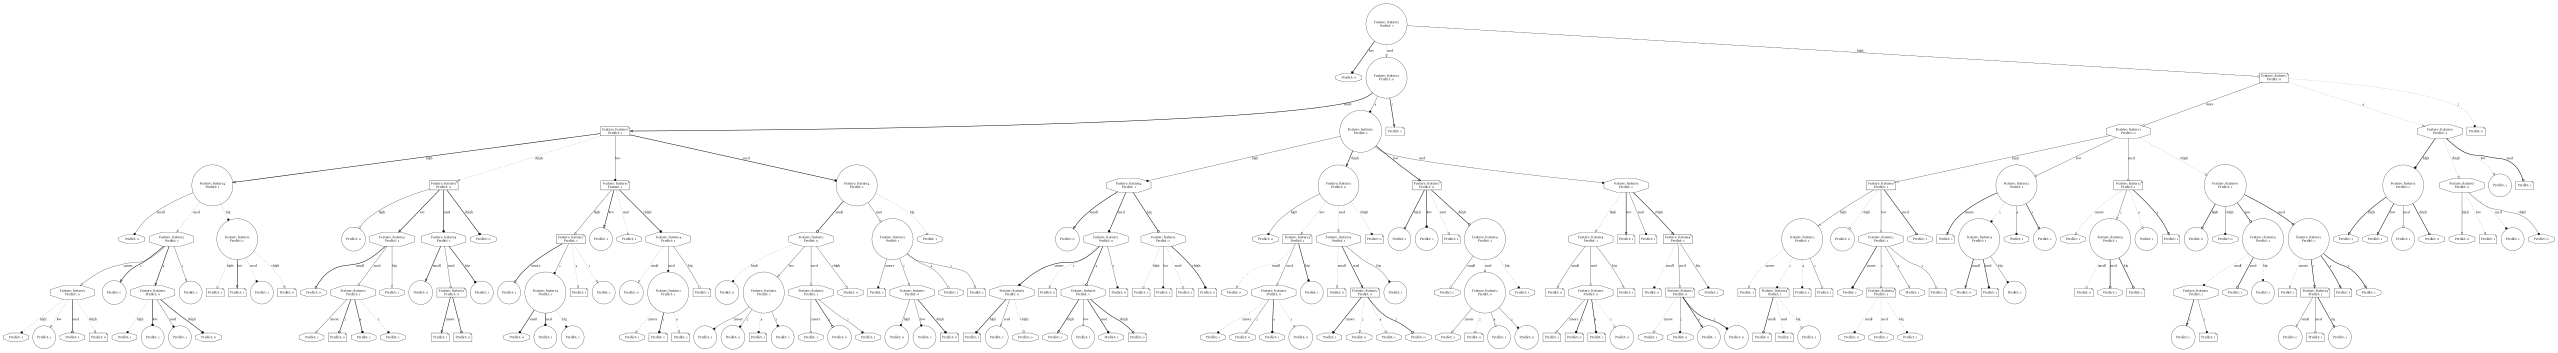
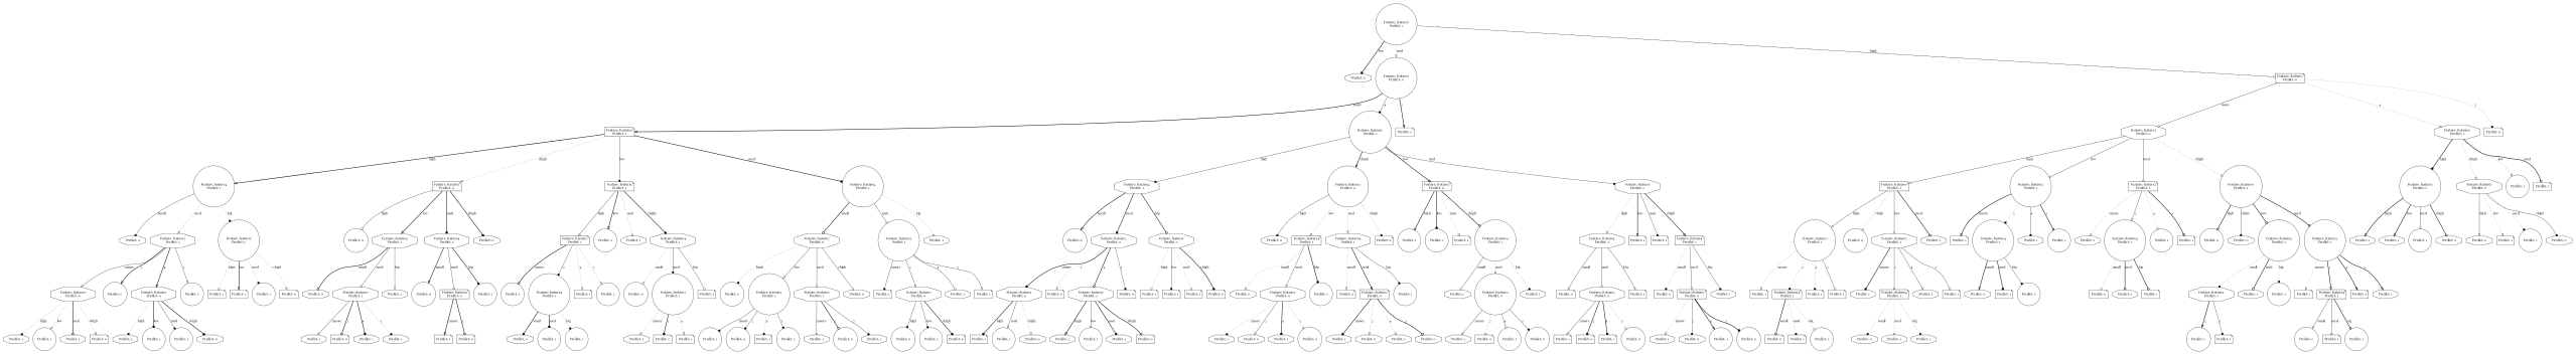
  digraph {
    fontname="Playfair Display"
    node [shape=octagon fontname="Playfair Display"]
    edge [style=bold arrowhead=dot fontname="Playfair Display"]
    n1 [label="Feature: feature5\nPredict: 1" shape=circle]
    n2 [label="Predict: 0"]
    n3 [label="Feature: feature3\nPredict: 0" shape=circle]
    n4 [label="Feature: feature3\nPredict: 0" shape=note]
    n5 [label="Feature: feature0\nPredict: 1" shape=note]
    n6 [label="Feature: feature0\nPredict: 1" shape=circle]
    n7 [label="Predict: 0" shape=note]
    n8 [label="Feature: feature4\nPredict: 1" shape=circle]
    n9 [label="Feature: feature1\nPredict: 0" shape=note]
-   n10 [label="Feature: feature1\nFeature: 1" shape=note]
+   n10 [label="Feature: feature1\nPredict: 1" shape=note]
    n11 [label="Feature: feature4\nPredict: 1" shape=circle]
    n12 [label="Predict: 0"]
    n13 [label="Feature: feature2\nPredict: 1"]
    n14 [label="Feature: feature1\nPredict: 0" shape=circle]
    n15 [label="Feature: feature1\nPredict: 0"]
    n16 [label="Predict: 0" shape=circle]
    n17 [label="Feature: feature1\nPredict: 0"]
    n18 [label="Predict: 1" shape=circle]
    n19 [label="Predict: 1"]
    n20 [label="Predict: 1" shape=circle]
    n21 [label="Predict: 1"]
    n22 [label="Predict: 0" shape=note]
    n23 [label="Predict: 1"]
    n24 [label="Predict: 1" shape=circle]
    n25 [label="Predict: 1" shape=circle]
    n26 [label="Predict: 0"]
    n27 [label="Predict: 1" shape=note]
    n28 [label="Predict: 1" shape=note]
    n29 [label="Predict: 1" shape=circle]
    n30 [label="Predict: 0" shape=note]
    n31 [label="Predict: 0" shape=circle]
    n32 [label="Feature: feature4\nPredict: 1"]
    n33 [label="Feature: feature4\nPredict: 1"]
    n34 [label="Predict: 0"]
    n35 [label="Predict: 0"]
    n36 [label="Feature: feature2\nPredict: 1"]
    n37 [label="Predict: 1"]
    n38 [label="Predict: 1"]
    n39 [label="Predict: 0" shape=note]
    n40 [label="Predict: 1"]
    n41 [label="Predict: 1"]
    n42 [label="Predict: 0" shape=circle]
    n43 [label="Feature: feature2\nPredict: 0" shape=note]
    n44 [label="Predict: 1" shape=circle]
    n45 [label="Predict: 1" shape=note]
    n46 [label="Predict: 0" shape=note]
    n47 [label="Feature: feature2\nPredict: 1" shape=note]
    n48 [label="Predict: 1" shape=circle]
    n49 [label="Predict: 1"]
    n50 [label="Feature: feature4\nPredict: 1"]
    n51 [label="Predict: 1" shape=circle]
    n52 [label="Feature: feature4\nPredict: 1" shape=circle]
    n53 [label="Predict: 1" shape=note]
    n54 [label="Predict: 1" shape=circle]
    n55 [label="Predict: 0"]
    n56 [label="Predict: 1" shape=circle]
    n57 [label="Predict: 1" shape=circle]
    n58 [label="Predict: 0" shape=circle]
    n59 [label="Feature: feature2\nPredict: 1" shape=circle]
    n60 [label="Predict: 1" shape=note]
    n61 [label="Predict: 1"]
    n62 [label="Predict: 0" shape=note]
    n63 [label="Predict: 1" shape=note]
    n64 [label="Feature: feature1\nPredict: 0"]
    n65 [label="Feature: feature2\nPredict: 1" shape=circle]
    n66 [label="Predict: 1"]
    n67 [label="Predict: 0" shape=circle]
    n68 [label="Feature: feature2\nPredict: 1" shape=circle]
    n69 [label="Feature: feature2\nPredict: 1"]
    n70 [label="Predict: 0"]
    n71 [label="Predict: 1" shape=circle]
    n72 [label="Predict: 0" shape=circle]
    n73 [label="Predict: 1" shape=note]
    n74 [label="Predict: 1" shape=circle]
    n75 [label="Predict: 1"]
    n76 [label="Predict: 0" shape=circle]
    n77 [label="Predict: 1"]
    n78 [label="Predict: 1" shape=note]
    n79 [label="Feature: feature1\nPredict: 0"]
    n80 [label="Predict: 1"]
    n81 [label="Predict: 1" shape=note]
    n82 [label="Predict: 0" shape=circle]
    n83 [label="Predict: 1" shape=circle]
    n84 [label="Predict: 0" shape=note]
    n85 [label="Feature: feature4\nPredict: 1"]
    n86 [label="Feature: feature1\nPredict: 0" shape=circle]
    n87 [label="Feature: feature1\nPredict: 0" shape=note]
    n88 [label="Feature: feature1\nPredict: 0"]
    n89 [label="Predict: 0" shape=circle]
    n90 [label="Feature: feature2\nPredict: 0"]
    n91 [label="Feature: feature1\nPredict: 0"]
    n92 [label="Feature: feature1\nPredict: 0"]
    n93 [label="Predict: 0" shape=note]
    n94 [label="Feature: feature1\nPredict: 0"]
    n95 [label="Predict: 0" shape=note]
    n96 [label="Predict: 1" shape=note]
    n97 [label="Predict: 1" shape=circle]
    n98 [label="Predict: 0"]
    n99 [label="Predict: 1"]
    n100 [label="Predict: 1" shape=circle]
    n101 [label="Predict: 1"]
    n102 [label="Predict: 0" shape=note]
    n103 [label="Predict: 1" shape=note]
    n104 [label="Predict: 1" shape=note]
    n105 [label="Predict: 1" shape=note]
    n106 [label="Predict: 0" shape=note]
    n107 [label="Predict: 0"]
    n108 [label="Feature: feature4\nPredict: 1" shape=note]
    n109 [label="Feature: feature4\nPredict: 1"]
    n110 [label="Predict: 0" shape=note]
    n111 [label="Predict: 0"]
    n112 [label="Feature: feature2\nPredict: 0"]
    n113 [label="Predict: 1" shape=circle]
    n114 [label="Predict: 1"]
    n115 [label="Predict: 0"]
    n116 [label="Predict: 1"]
    n117 [label="Predict: 0" shape=circle]
    n118 [label="Predict: 0" shape=note]
    n119 [label="Feature: feature2\nPredict: 0" shape=note]
    n120 [label="Predict: 1" shape=circle]
    n121 [label="Predict: 1"]
    n122 [label="Predict: 0"]
    n123 [label="Predict: 1"]
    n124 [label="Predict: 0"]
    n125 [label="Predict: 1" shape=circle]
    n126 [label="Predict: 1" shape=circle]
    n127 [label="Predict: 1" shape=note]
    n128 [label="Feature: feature4\nPredict: 1" shape=circle]
    n129 [label="Predict: 0"]
    n130 [label="Feature: feature2\nPredict: 0" shape=circle]
    n131 [label="Predict: 1"]
    n132 [label="Predict: 1"]
    n133 [label="Predict: 0" shape=note]
    n134 [label="Predict: 1" shape=circle]
    n135 [label="Predict: 0" shape=circle]
    n136 [label="Feature: feature4\nPredict: 1"]
    n137 [label="Predict: 1" shape=note]
    n138 [label="Predict: 1" shape=note]
    n139 [label="Feature: feature4\nPredict: 1" shape=note]
    n140 [label="Predict: 0" shape=note]
    n141 [label="Feature: feature2\nPredict: 0"]
    n142 [label="Predict: 1" shape=note]
    n143 [label="Predict: 1" shape=note]
    n144 [label="Predict: 0" shape=note]
    n145 [label="Predict: 1" shape=note]
    n146 [label="Predict: 0" shape=circle]
    n147 [label="Predict: 0" shape=note]
    n148 [label="Feature: feature2\nPredict: 0" shape=note]
    n149 [label="Predict: 1"]
    n150 [label="Predict: 1"]
    n151 [label="Predict: 0"]
    n152 [label="Predict: 1" shape=circle]
    n153 [label="Predict: 0" shape=circle]
    n154 [label="Feature: feature1\nPredict: 0"]
    n155 [label="Feature: feature0\nPredict: 1"]
    n156 [label="Predict: 0" shape=note]
    n157 [label="Feature: feature0\nPredict: 1" shape=note]
    n158 [label="Feature: feature2\nPredict: 1" shape=circle]
    n159 [label="Feature: feature2\nPredict: 1" shape=note]
    n160 [label="Feature: feature0\nPredict: 1" shape=circle]
    n161 [label="Feature: feature2\nPredict: 1" shape=circle]
    n162 [label="Predict: 0" shape=circle]
    n163 [label="Feature: feature2\nPredict: 1"]
    n164 [label="Predict: 1"]
    n165 [label="Predict: 1" shape=note]
    n166 [label="Feature: feature4\nPredict: 1" shape=note]
    n167 [label="Predict: 1" shape=note]
    n168 [label="Predict: 1" shape=note]
    n169 [label="Predict: 0" shape=note]
    n170 [label="Predict: 1" shape=note]
    n171 [label="Predict: 1" shape=circle]
    n172 [label="Predict: 1"]
    n173 [label="Feature: feature4\nPredict: 1" shape=note]
    n174 [label="Predict: 1"]
    n175 [label="Predict: 1" shape=note]
    n176 [label="Predict: 0"]
    n177 [label="Predict: 1"]
    n178 [label="Predict: 1"]
    n179 [label="Predict: 1" shape=note]
    n180 [label="Feature: feature4\nPredict: 1" shape=circle]
    n181 [label="Predict: 1"]
    n182 [label="Predict: 1" shape=circle]
    n183 [label="Predict: 0"]
    n184 [label="Predict: 1" shape=note]
    n185 [label="Predict: 1" shape=circle]
    n186 [label="Predict: 1"]
    n187 [label="Feature: feature4\nPredict: 1" shape=circle]
    n188 [label="Predict: 1" shape=circle]
    n189 [label="Predict: 1" shape=note]
    n190 [label="Predict: 0" shape=note]
    n191 [label="Predict: 1"]
    n192 [label="Predict: 1" shape=note]
    n193 [label="Predict: 0" shape=circle]
    n194 [label="Predict: 0"]
    n195 [label="Feature: feature4\nPredict: 1" shape=circle]
    n196 [label="Feature: feature2\nPredict: 1" shape=circle]
    n197 [label="Feature: feature2\nPredict: 1"]
    n198 [label="Predict: 1"]
    n199 [label="Predict: 1" shape=circle]
    n200 [label="Predict: 0" shape=circle]
    n201 [label="Predict: 1" shape=note]
    n202 [label="Predict: 1" shape=note]
    n203 [label="Feature: feature4\nPredict: 1" shape=note]
    n204 [label="Predict: 1" shape=note]
    n205 [label="Predict: 1"]
    n206 [label="Predict: 0" shape=circle]
    n207 [label="Predict: 1" shape=note]
    n208 [label="Predict: 1" shape=circle]
    n209 [label="Feature: feature1\nPredict: 0" shape=circle]
    n210 [label="Feature: feature1\nPredict: 0"]
    n211 [label="Predict: 1" shape=circle]
    n212 [label="Predict: 1" shape=note]
    n213 [label="Predict: 1"]
    n214 [label="Predict: 1"]
    n215 [label="Predict: 1" shape=circle]
    n216 [label="Predict: 0"]
    n217 [label="Predict: 0"]
    n218 [label="Predict: 1" shape=note]
    n219 [label="Predict: 1" shape=circle]
    n220 [label="Predict: 0"]
    n1 -> n2 [label=low]
    n1 -> n3 [label=med style=dotted arrowhead=onormal]
    n1 -> n4 [label=high style=solid arrowhead=odot]
    n3 -> n5 [label=more arrowhead=onormal]
    n3 -> n6 [label=4 style=solid]
    n3 -> n7 [label=2 arrowhead=onormal]
    n4 -> n154 [label=more style=solid arrowhead=odot]
    n4 -> n155 [label=4 style=dotted arrowhead=onormal]
    n4 -> n156 [label=2 style=dotted]
    n5 -> n8 [label=high arrowhead=onormal]
    n5 -> n9 [label=vhigh style=dotted arrowhead=onormal]
    n5 -> n10 [label=low style=solid]
    n5 -> n11 [label=med]
    n6 -> n85 [label=high style=solid]
    n6 -> n86 [label=vhigh arrowhead=onormal]
    n6 -> n87 [label=low arrowhead=onormal]
    n6 -> n88 [label=med style=solid]
    n8 -> n12 [label=small style=solid]
    n8 -> n13 [label=med style=dotted arrowhead=onormal]
    n8 -> n14 [label=big style=dotted]
    n9 -> n31 [label=high style=solid arrowhead=odot]
    n9 -> n32 [label=low arrowhead=onormal]
    n9 -> n33 [label=med]
    n9 -> n34 [label=vhigh]
    n10 -> n47 [label=high style=solid arrowhead=onormal]
    n10 -> n48 [label=low arrowhead=onormal]
    n10 -> n49 [label=med style=dotted arrowhead=odot]
    n10 -> n50 [label=vhigh]
    n11 -> n64 [label=small arrowhead=odot]
    n11 -> n65 [label=med style=solid arrowhead=odot]
    n11 -> n66 [label=big style=dotted arrowhead=odot]
    n13 -> n15 [label="5more" style=solid arrowhead=onormal]
    n13 -> n16 [label=2 arrowhead=onormal]
    n13 -> n17 [label=4 arrowhead=onormal]
    n13 -> n18 [label=3 style=solid arrowhead=onormal]
    n14 -> n27 [label=high style=dotted arrowhead=odot]
    n14 -> n28 [label=low arrowhead=onormal]
    n14 -> n29 [label=med style=dotted]
    n14 -> n30 [label=vhigh style=dotted arrowhead=onormal]
    n15 -> n19 [label=high style=dotted]
    n15 -> n20 [label=low style=dotted arrowhead=onormal]
    n15 -> n21 [label=med arrowhead=odot]
    n15 -> n22 [label=vhigh style=dotted arrowhead=onormal]
    n17 -> n23 [label=high style=dotted]
    n17 -> n24 [label=low]
    n17 -> n25 [label=med style=solid]
    n17 -> n26 [label=vhigh]
    n32 -> n35 [label=small arrowhead=odot]
    n32 -> n36 [label=med style=solid arrowhead=odot]
    n32 -> n37 [label=big style=solid arrowhead=onormal]
    n33 -> n42 [label=small arrowhead=onormal]
    n33 -> n43 [label=med style=solid arrowhead=odot]
    n33 -> n44 [label=big]
    n36 -> n38 [label="5more" style=solid arrowhead=onormal]
    n36 -> n39 [label=2 arrowhead=odot]
    n36 -> n40 [label=4]
    n36 -> n41 [label=3 style=dotted]
    n43 -> n45 [label="5more" arrowhead=onormal]
    n43 -> n46 [label=2 arrowhead=odot]
    n47 -> n51 [label="5more" arrowhead=odot]
    n47 -> n52 [label=2 style=solid]
    n47 -> n53 [label=4 style=dotted arrowhead=onormal]
    n47 -> n54 [label=3 style=dotted arrowhead=onormal]
    n50 -> n58 [label=small style=dotted arrowhead=onormal]
    n50 -> n59 [label=med style=solid]
    n50 -> n60 [label=big style=solid arrowhead=odot]
    n52 -> n55 [label=small]
    n52 -> n56 [label=med]
    n52 -> n57 [label=big style=dotted]
    n59 -> n61 [label="5more" style=dotted arrowhead=onormal]
    n59 -> n62 [label=2]
    n59 -> n63 [label=4 style=dotted arrowhead=onormal]
    n64 -> n67 [label=high style=dotted]
    n64 -> n68 [label=low style=solid arrowhead=onormal]
    n64 -> n69 [label=med style=solid arrowhead=odot]
    n64 -> n70 [label=vhigh style=solid arrowhead=odot]
    n65 -> n78 [label="5more" style=solid]
    n65 -> n79 [label=2 style=solid arrowhead=onormal]
    n65 -> n80 [label=4 style=solid arrowhead=odot]
    n65 -> n81 [label=3 style=solid arrowhead=onormal]
    n68 -> n71 [label="5more" style=solid]
    n68 -> n72 [label=2 style=solid]
    n68 -> n73 [label=4 style=dotted]
    n68 -> n74 [label=3 style=solid]
    n69 -> n75 [label="5more" style=solid arrowhead=odot]
    n69 -> n76 [label=2 arrowhead=odot]
    n69 -> n77 [label=3 style=solid]
    n79 -> n82 [label=high style=solid]
    n79 -> n83 [label=low style=solid]
    n79 -> n84 [label=vhigh]
    n85 -> n89 [label=small arrowhead=onormal]
    n85 -> n90 [label=med]
    n85 -> n91 [label=big arrowhead=odot]
    n86 -> n107 [label=high style=solid]
    n86 -> n108 [label=low style=dotted arrowhead=onormal]
    n86 -> n109 [label=med style=dotted arrowhead=onormal]
    n86 -> n110 [label=vhigh style=dotted]
    n87 -> n125 [label=high arrowhead=odot]
    n87 -> n126 [label=low]
    n87 -> n127 [label=med style=dotted arrowhead=onormal]
    n87 -> n128 [label=vhigh arrowhead=odot]
    n88 -> n136 [label=high style=dotted arrowhead=onormal]
    n88 -> n137 [label=low arrowhead=onormal]
    n88 -> n138 [label=med style=solid]
    n88 -> n139 [label=vhigh arrowhead=onormal]
    n90 -> n92 [label="5more"]
    n90 -> n93 [label=2 style=dotted arrowhead=onormal]
    n90 -> n94 [label=4 arrowhead=odot]
    n90 -> n95 [label=3 style=solid]
    n91 -> n103 [label=high style=dotted arrowhead=odot]
    n91 -> n104 [label=low style=solid]
    n91 -> n105 [label=med style=dotted arrowhead=odot]
    n91 -> n106 [label=vhigh]
    n92 -> n96 [label=high]
    n92 -> n97 [label=med style=solid arrowhead=onormal]
    n92 -> n98 [label=vhigh style=dotted arrowhead=onormal]
    n94 -> n99 [label=high arrowhead=onormal]
    n94 -> n100 [label=low style=solid arrowhead=odot]
    n94 -> n101 [label=med]
    n94 -> n102 [label=vhigh arrowhead=odot]
    n108 -> n111 [label=small style=dotted arrowhead=onormal]
    n108 -> n112 [label=med style=solid arrowhead=onormal]
    n108 -> n113 [label=big]
    n109 -> n118 [label=small style=dotted arrowhead=onormal]
    n109 -> n119 [label=med arrowhead=onormal]
    n109 -> n120 [label=big style=solid]
    n112 -> n114 [label="5more" style=dotted]
    n112 -> n115 [label=2 style=solid arrowhead=onormal]
    n112 -> n116 [label=4]
    n112 -> n117 [label=3 style=dotted arrowhead=odot]
    n119 -> n121 [label="5more"]
    n119 -> n122 [label=2 style=dotted arrowhead=onormal]
    n119 -> n123 [label=4 style=dotted arrowhead=onormal]
    n119 -> n124 [label=3 arrowhead=odot]
    n128 -> n129 [label=small style=solid arrowhead=odot]
    n128 -> n130 [label=med style=dotted arrowhead=odot]
    n128 -> n131 [label=big style=dotted]
    n130 -> n132 [label="5more" style=solid arrowhead=onormal]
    n130 -> n133 [label=2 style=dotted arrowhead=odot]
    n130 -> n134 [label=4 style=solid arrowhead=odot]
    n130 -> n135 [label=3 style=solid]
    n136 -> n140 [label=small style=solid arrowhead=onormal]
    n136 -> n141 [label=med style=solid arrowhead=odot]
    n136 -> n142 [label=big style=solid arrowhead=onormal]
    n139 -> n147 [label=small style=dotted]
    n139 -> n148 [label=med style=solid arrowhead=onormal]
    n139 -> n149 [label=big style=solid]
    n141 -> n143 [label="5more" style=solid arrowhead=onormal]
    n141 -> n144 [label=2]
    n141 -> n145 [label=4]
    n141 -> n146 [label=3 style=dotted arrowhead=odot]
    n148 -> n150 [label="5more" style=dotted arrowhead=onormal]
    n148 -> n151 [label=2 style=solid]
    n148 -> n152 [label=4 arrowhead=onormal]
    n148 -> n153 [label=3]
    n154 -> n157 [label=high style=solid arrowhead=onormal]
    n154 -> n158 [label=low style=solid arrowhead=odot]
    n154 -> n159 [label=med style=solid arrowhead=odot]
    n154 -> n160 [label=vhigh style=dotted arrowhead=odot]
    n155 -> n209 [label=high]
    n155 -> n210 [label=vhigh style=dotted arrowhead=onormal]
    n155 -> n211 [label=low style=dotted arrowhead=onormal]
    n155 -> n212 [label=med arrowhead=odot]
    n157 -> n161 [label=high style=solid arrowhead=onormal]
    n157 -> n162 [label=vhigh style=dotted arrowhead=odot]
    n157 -> n163 [label=low style=solid arrowhead=odot]
    n157 -> n164 [label=med arrowhead=odot]
    n158 -> n179 [label="5more" arrowhead=onormal]
    n158 -> n180 [label=2 style=dotted]
    n158 -> n181 [label=4 style=solid]
    n158 -> n182 [label=3 arrowhead=odot]
    n159 -> n186 [label="5more" style=dotted arrowhead=onormal]
    n159 -> n187 [label=2 style=solid arrowhead=onormal]
    n159 -> n188 [label=4 style=dotted arrowhead=odot]
    n159 -> n189 [label=3 arrowhead=onormal]
    n160 -> n193 [label=high arrowhead=odot]
    n160 -> n194 [label=vhigh style=solid]
    n160 -> n195 [label=low arrowhead=odot]
    n160 -> n196 [label=med arrowhead=odot]
    n161 -> n165 [label="5more" style=dotted arrowhead=onormal]
    n161 -> n166 [label=2 style=dotted]
    n161 -> n167 [label=4 style=dotted]
    n161 -> n168 [label=3 style=solid arrowhead=odot]
    n163 -> n172 [label="5more"]
    n163 -> n173 [label=2 style=solid arrowhead=odot]
    n163 -> n174 [label=4 style=solid arrowhead=onormal]
    n163 -> n175 [label=3 style=solid arrowhead=odot]
    n166 -> n169 [label=small arrowhead=odot]
    n166 -> n170 [label=med style=dotted]
    n166 -> n171 [label=big style=dotted arrowhead=odot]
    n173 -> n176 [label=small style=dotted]
    n173 -> n177 [label=med style=dotted arrowhead=odot]
    n173 -> n178 [label=big style=dotted]
    n180 -> n183 [label=small arrowhead=onormal]
    n180 -> n184 [label=med]
    n180 -> n185 [label=big style=solid]
    n187 -> n190 [label=small style=dotted arrowhead=odot]
    n187 -> n191 [label=med arrowhead=odot]
    n187 -> n192 [label=big arrowhead=odot]
    n195 -> n197 [label=small style=dotted]
    n195 -> n198 [label=med arrowhead=odot]
    n195 -> n199 [label=big style=dotted]
    n196 -> n202 [label="5more" style=dotted arrowhead=onormal]
    n196 -> n203 [label=2 arrowhead=onormal]
    n196 -> n204 [label=4 arrowhead=onormal]
    n196 -> n205 [label=3 arrowhead=onormal]
    n197 -> n200 [label=2 arrowhead=onormal]
    n197 -> n201 [label=3 style=solid]
    n203 -> n206 [label=small style=solid arrowhead=onormal]
    n203 -> n207 [label=med style=solid arrowhead=odot]
    n203 -> n208 [label=big arrowhead=odot]
    n209 -> n213 [label=high arrowhead=onormal]
    n209 -> n214 [label=low arrowhead=onormal]
    n209 -> n215 [label=med style=solid arrowhead=odot]
    n209 -> n216 [label=vhigh arrowhead=odot]
    n210 -> n217 [label=high style=solid arrowhead=onormal]
    n210 -> n218 [label=low style=dotted arrowhead=onormal]
    n210 -> n219 [label=med style=dotted]
    n210 -> n220 [label=vhigh style=solid]
  }
